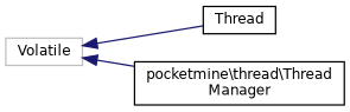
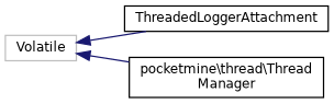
  digraph {
    rankdir=LR
    node [color=black fillcolor=white fontname=Helvetica fontsize=10 shape=record style=filled]
    edge [color=midnightblue dir=back fontname=Helvetica fontsize=10 labelfontname=Helvetica labelfontsize=10 style=solid]
    n1 [color=grey75 height=0.2 label=Volatile width=0.4]
-   n2 [height=0.2 label=Thread width=0.4]
+   n2 [height=0.2 label=ThreadedLoggerAttachment width=0.4]
    n3 [height=0.2 label="pocketmine\\thread\\Thread\lManager" width=0.4]
    n1 -> n2
    n1 -> n3
  }
